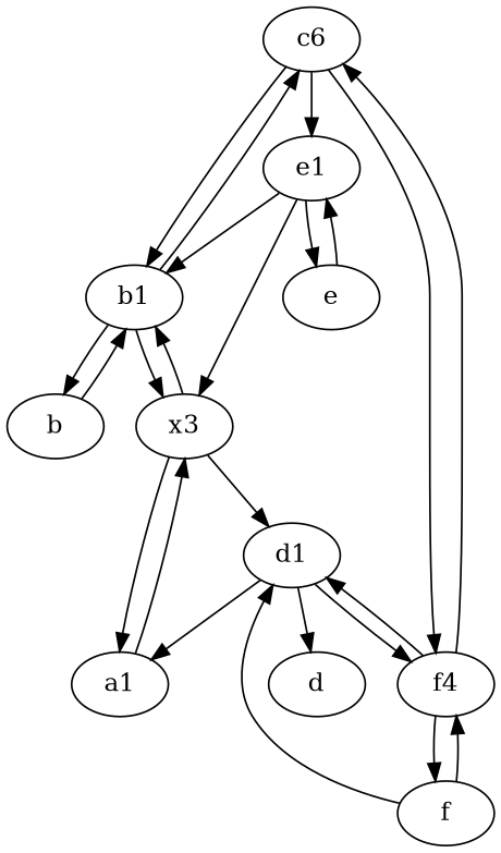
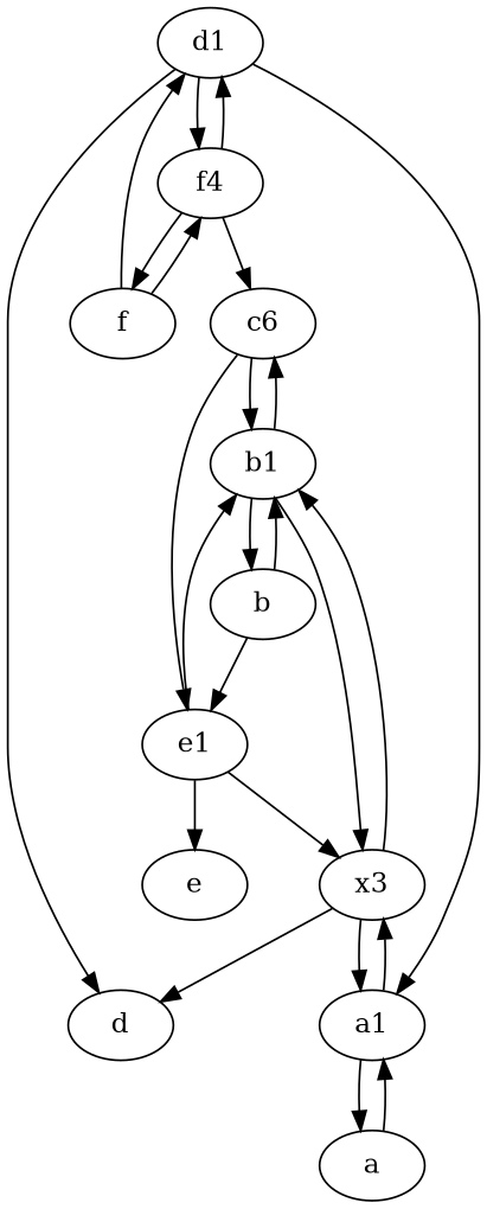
  digraph {
    n1 [label=c6]
    b1
    e1
    n4 [label=f4]
    b
    x3
    e
    f
    d1
    d
    a1
+   a
    n1 -> b1
    n1 -> e1
-   n1 -> n4
    b1 -> n1
    b1 -> b
    b1 -> x3
    e1 -> b1
    e1 -> x3
    e1 -> e
    n4 -> n1
    n4 -> f
    n4 -> d1
    b -> b1
    x3 -> b1
-   x3 -> d1
+   x3 -> d
    x3 -> a1
-   e -> e1
+   b -> e1
    f -> n4
    f -> d1
    d1 -> n4
    d1 -> d
    d1 -> a1
    a1 -> x3
+   a1 -> a
+   a -> a1
  }
